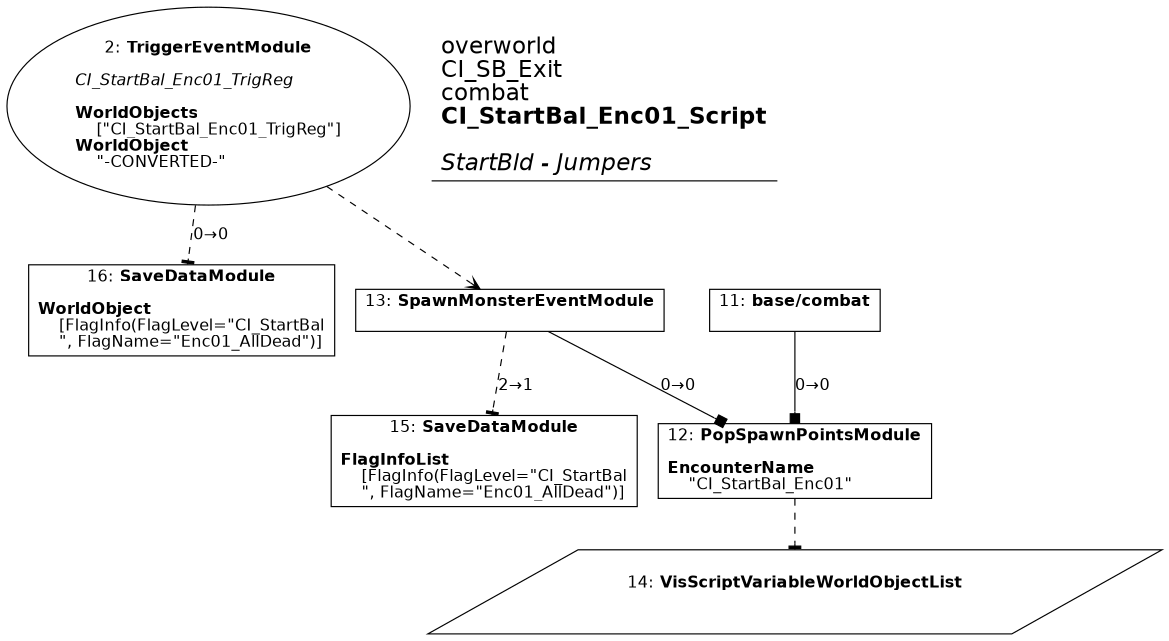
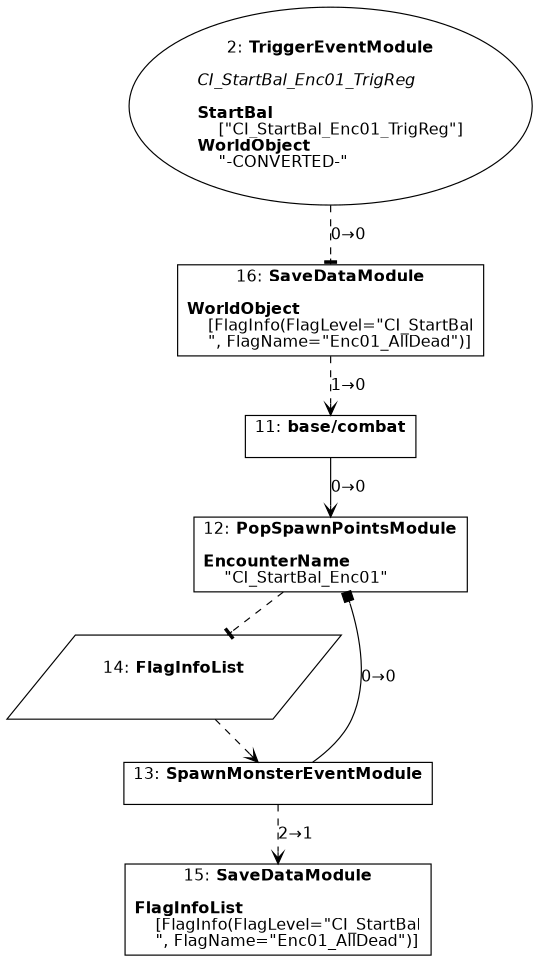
  digraph {
    fontname="DejaVu Sans"
    splines=spline
    node [fontname="DejaVu Sans" shape=box]
    edge [arrowhead=vee fontname="DejaVu Sans" style=dashed]
-   n1 [label=<2: <b>TriggerEventModule</b><br/><br/><i>CI_StartBal_Enc01_TrigReg<br align="left"/></i><br align="left"/><b>WorldObjects</b><br align="left"/>    [&quot;CI_StartBal_Enc01_TrigReg&quot;]<br align="left"/><b>WorldObject</b><br align="left"/>    &quot;-CONVERTED-&quot;<br align="left"/>> shape=oval]
+   n1 [label=<2: <b>TriggerEventModule</b><br/><br/><i>CI_StartBal_Enc01_TrigReg<br align="left"/></i><br align="left"/><b>StartBal</b><br align="left"/>    [&quot;CI_StartBal_Enc01_TrigReg&quot;]<br align="left"/><b>WorldObject</b><br align="left"/>    &quot;-CONVERTED-&quot;<br align="left"/>> shape=oval]
    n2 [label=<16: <b>SaveDataModule</b><br/><br/><b>WorldObject</b><br align="left"/>    [FlagInfo(FlagLevel=&quot;CI_StartBal<br align="left"/>    &quot;, FlagName=&quot;Enc01_AllDead&quot;)]<br align="left"/>>]
    n3 [label=<11: <b>base/combat</b><br/><br/>>]
    n4 [label=<12: <b>PopSpawnPointsModule</b><br/><br/><b>EncounterName</b><br align="left"/>    &quot;CI_StartBal_Enc01&quot;<br align="left"/>>]
-   n5 [label=<14: <b>VisScriptVariableWorldObjectList</b><br/><br/>> shape=parallelogram]
+   n5 [label=<14: <b>FlagInfoList</b><br/><br/>> shape=parallelogram]
    n6 [label=<13: <b>SpawnMonsterEventModule</b><br/><br/>>]
    n7 [label=<15: <b>SaveDataModule</b><br/><br/><b>FlagInfoList</b><br align="left"/>    [FlagInfo(FlagLevel=&quot;CI_StartBal<br align="left"/>    &quot;, FlagName=&quot;Enc01_AllDead&quot;)]<br align="left"/>>]
-   n8 [label=<<font point-size="20">overworld<br align="left"/>CI_SB_Exit<br align="left"/>combat<br align="left"/><b>CI_StartBal_Enc01_Script</b><br align="left"/><br/><i>StartBld - Jumpers</i><br align="left"/></font>> shape=underline]
    n1 -> n2 [arrowhead=tee label="0→0"]
-   n3 -> n4 [arrowhead=box label="0→0" style=solid]
+   n2 -> n3 [label="1→0"]
+   n3 -> n4 [label="0→0" style=solid]
    n4 -> n5 [arrowhead=tee]
-   n1 -> n6
+   n5 -> n6
    n6 -> n4 [arrowhead=box label="0→0" style=solid]
-   n6 -> n7 [arrowhead=tee label="2→1"]
+   n6 -> n7 [label="2→1"]
  }
